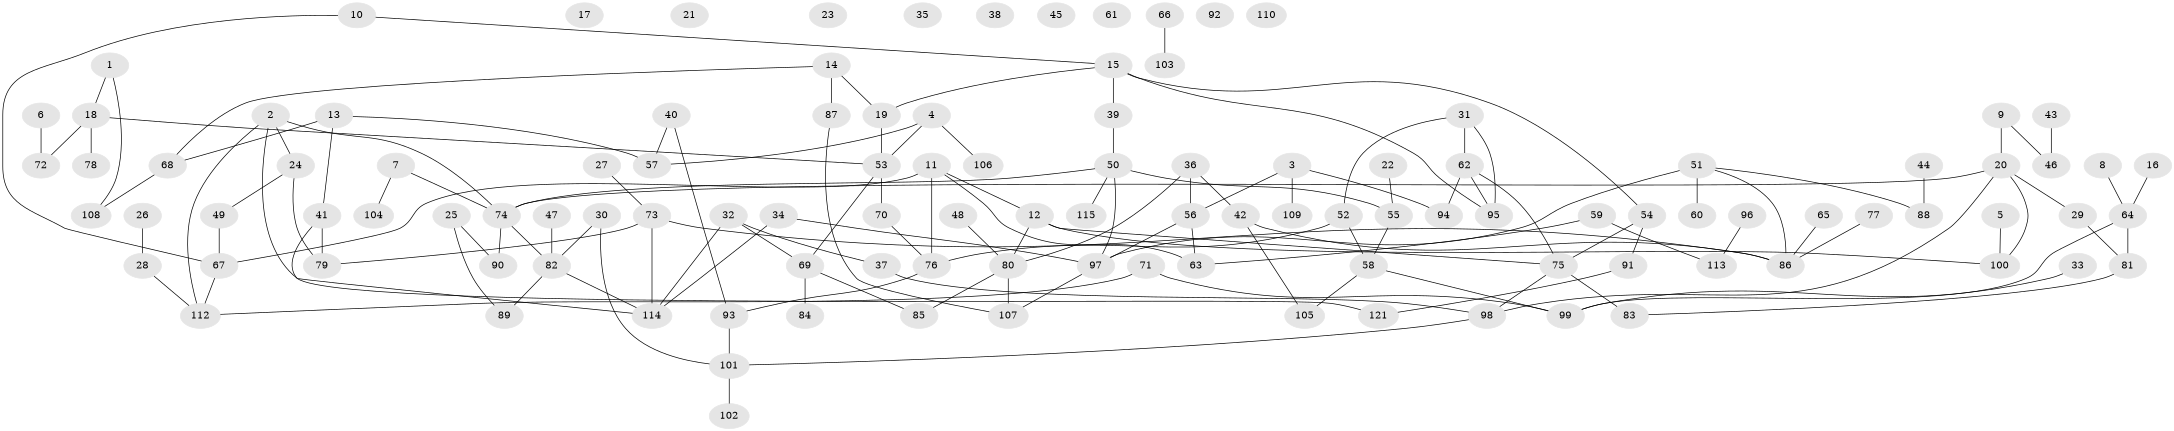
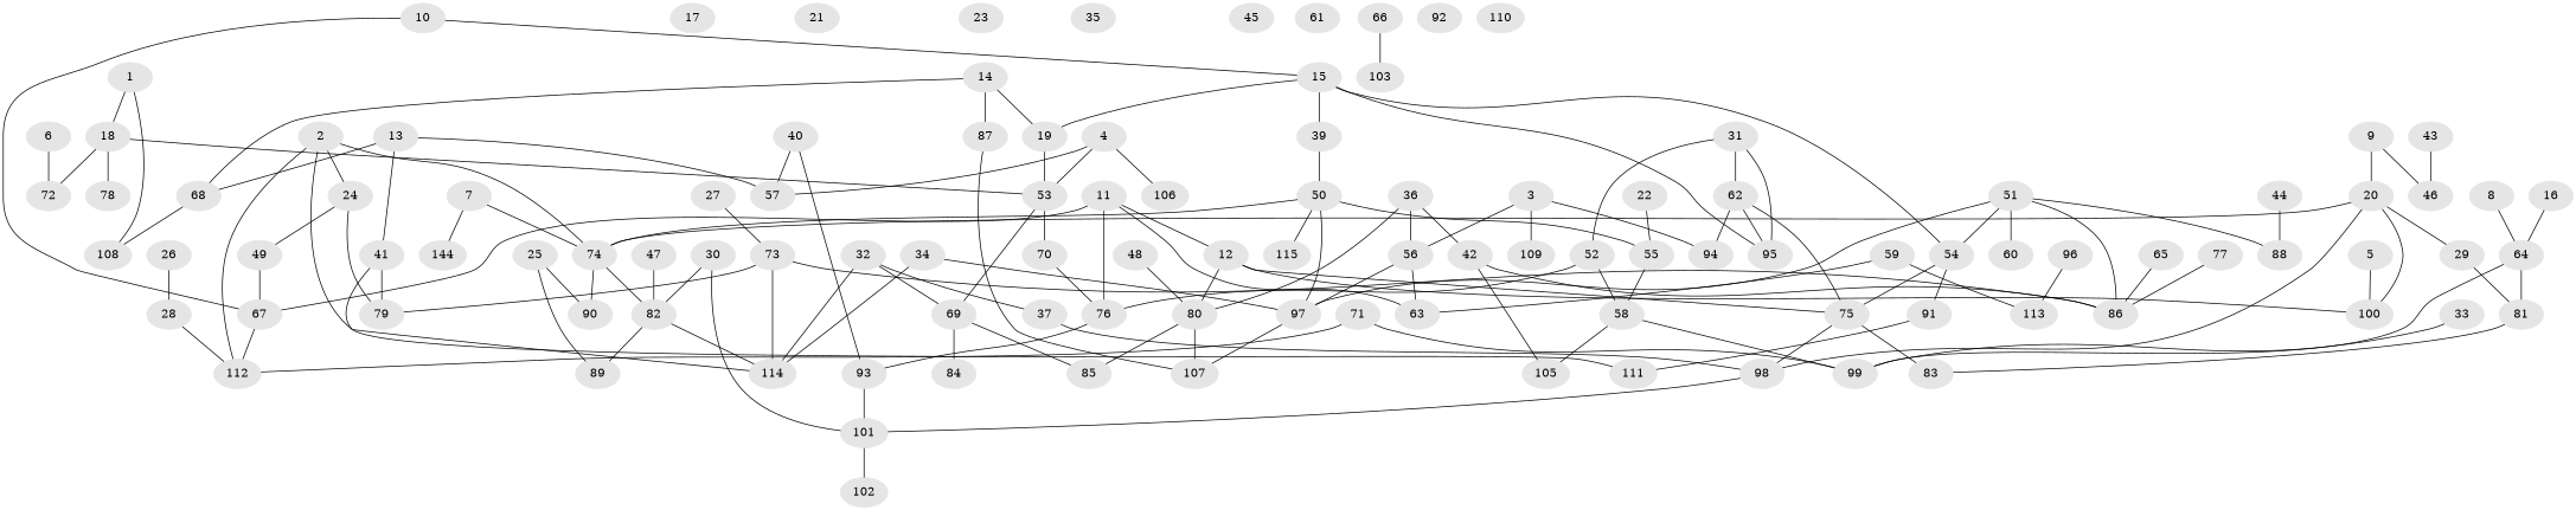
  graph {
    node [color=gray90 style=filled]
    1
    18
    108
    53
    72
    78
    2
    24
    74
-   111 [label=121]
+   111
    112
    49
    79
    90
    82
    3
    56
    94
    109
    63
    97
    4
    57
    106
    69
    70
    5
    100
    6
    7
-   104
+   104 [label=144]
    8
    64
    81
    99
    9
    20
    46
    29
    98
    10
    15
    67
    19
    39
    54
    95
    11
    12
    76
    75
    80
    93
    83
    85
    107
    13
    41
    68
    114
    14
    87
    50
    91
    16
    17
    101
    21
    22
    55
    58
    23
    25
    89
    26
    28
    27
    73
    86
    30
    102
    31
    52
    62
    32
    37
    84
    33
    34
    35
    36
    42
    105
-   38
    115
    40
    44
    88
    43
    45
    47
    48
    51
    60
    59
    113
    61
    65
    66
    103
    71
    77
    92
    96
    110
    1 -- 18
    1 -- 108
    18 -- 53
    18 -- 72
    18 -- 78
    53 -- 69
    53 -- 70
    2 -- 24
    2 -- 74
    2 -- 111
    2 -- 112
    24 -- 49
    24 -- 79
    74 -- 90
    74 -- 82
    49 -- 67
    82 -- 114
    82 -- 89
    3 -- 56
    3 -- 94
    3 -- 109
    56 -- 63
    56 -- 97
    97 -- 107
    4 -- 53
    4 -- 57
    4 -- 106
    69 -- 85
    69 -- 84
    70 -- 76
    5 -- 100
    6 -- 72
    7 -- 74
    7 -- 104
    8 -- 64
    64 -- 81
    64 -- 99
    81 -- 83
    9 -- 20
    9 -- 46
    20 -- 74
    20 -- 100
    20 -- 29
    20 -- 98
    29 -- 81
    98 -- 101
    10 -- 15
    10 -- 67
    15 -- 19
    15 -- 39
    15 -- 54
    15 -- 95
    67 -- 112
    19 -- 53
    39 -- 50
    54 -- 75
    54 -- 91
    11 -- 63
    11 -- 67
    11 -- 12
    11 -- 76
    12 -- 100
    12 -- 75
    12 -- 80
    76 -- 93
    75 -- 98
    75 -- 83
    80 -- 85
    80 -- 107
    93 -- 101
    13 -- 57
    13 -- 41
    13 -- 68
    41 -- 79
    41 -- 114
    68 -- 108
    14 -- 19
    14 -- 68
    14 -- 87
    87 -- 107
    50 -- 74
    50 -- 97
    50 -- 55
    50 -- 115
    91 -- 111
    16 -- 64
    101 -- 102
    22 -- 55
    55 -- 58
    58 -- 99
    58 -- 105
    25 -- 90
    25 -- 89
    26 -- 28
    28 -- 112
    27 -- 73
    73 -- 79
    73 -- 114
    73 -- 86
    30 -- 82
    30 -- 101
    31 -- 95
    31 -- 52
    31 -- 62
    52 -- 76
    52 -- 58
    62 -- 94
    62 -- 95
    62 -- 75
    32 -- 69
    32 -- 114
    32 -- 37
    37 -- 98
    33 -- 99
    34 -- 97
    34 -- 114
    36 -- 56
    36 -- 80
    36 -- 42
    42 -- 86
    42 -- 105
    40 -- 57
    40 -- 93
    44 -- 88
    43 -- 46
    47 -- 82
    48 -- 80
    51 -- 97
+   51 -- 54
    51 -- 86
    51 -- 88
    51 -- 60
    59 -- 63
    59 -- 113
    65 -- 86
    66 -- 103
    71 -- 112
    71 -- 99
    77 -- 86
    96 -- 113
  }
